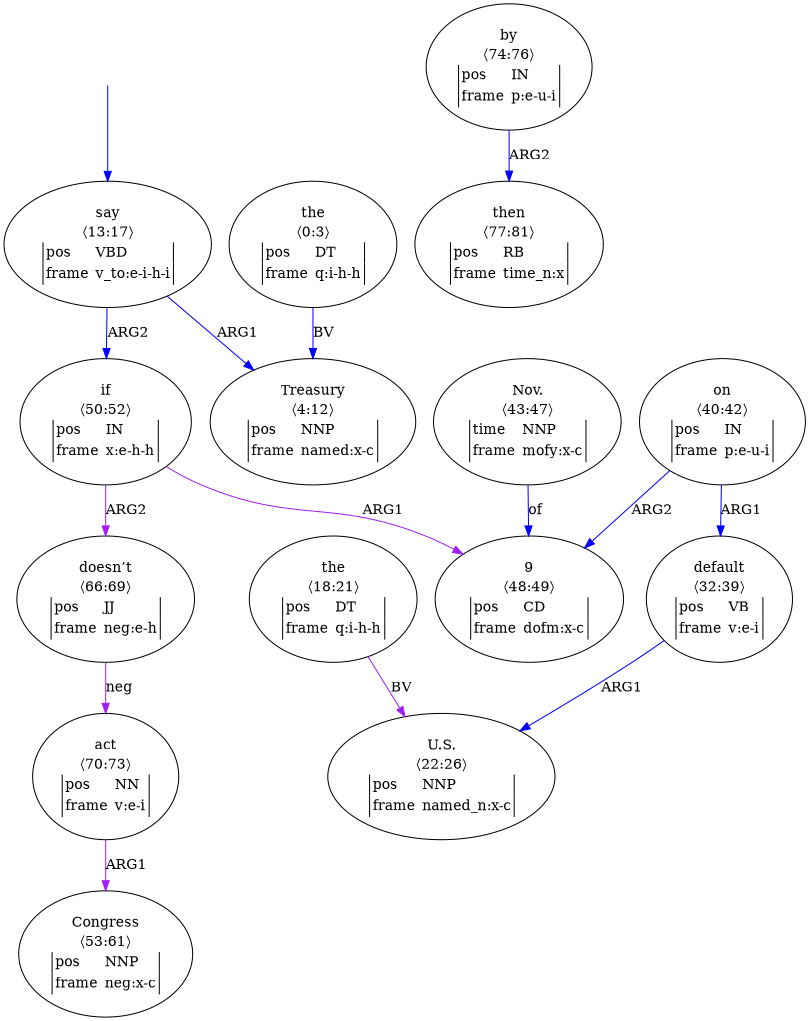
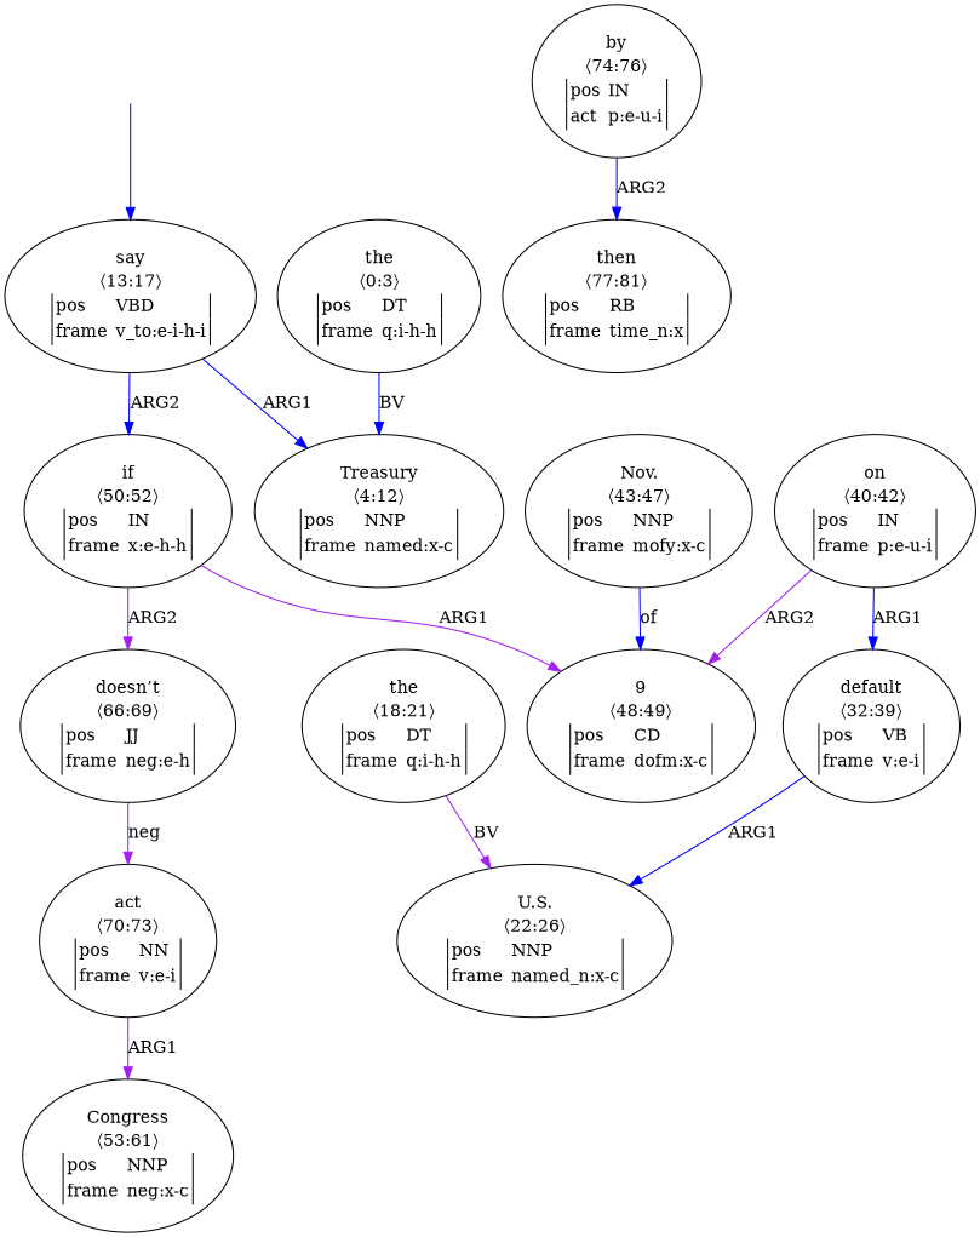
  digraph {
    edge [color=blue]
    top [style=invis]
    n2 [label=<<table align="center" border="0" cellspacing="0"><tr><td colspan="2">say</td></tr><tr><td colspan="2">〈13:17〉</td></tr><tr><td sides="l" border="1" align="left">pos</td><td sides="r" border="1" align="left">VBD</td></tr><tr><td sides="l" border="1" align="left">frame</td><td sides="r" border="1" align="left">v_to:e-i-h-i</td></tr></table>>]
    n3 [label=<<table align="center" border="0" cellspacing="0"><tr><td colspan="2">Treasury</td></tr><tr><td colspan="2">〈4:12〉</td></tr><tr><td sides="l" border="1" align="left">pos</td><td sides="r" border="1" align="left">NNP</td></tr><tr><td sides="l" border="1" align="left">frame</td><td sides="r" border="1" align="left">named:x-c</td></tr></table>>]
    n4 [label=<<table align="center" border="0" cellspacing="0"><tr><td colspan="2">if</td></tr><tr><td colspan="2">〈50:52〉</td></tr><tr><td sides="l" border="1" align="left">pos</td><td sides="r" border="1" align="left">IN</td></tr><tr><td sides="l" border="1" align="left">frame</td><td sides="r" border="1" align="left">x:e-h-h</td></tr></table>>]
    n5 [label=<<table align="center" border="0" cellspacing="0"><tr><td colspan="2">9</td></tr><tr><td colspan="2">〈48:49〉</td></tr><tr><td sides="l" border="1" align="left">pos</td><td sides="r" border="1" align="left">CD</td></tr><tr><td sides="l" border="1" align="left">frame</td><td sides="r" border="1" align="left">dofm:x-c</td></tr></table>>]
    n6 [label=<<table align="center" border="0" cellspacing="0"><tr><td colspan="2">doesn’t</td></tr><tr><td colspan="2">〈66:69〉</td></tr><tr><td sides="l" border="1" align="left">pos</td><td sides="r" border="1" align="left">JJ</td></tr><tr><td sides="l" border="1" align="left">frame</td><td sides="r" border="1" align="left">neg:e-h</td></tr></table>>]
    n7 [label=<<table align="center" border="0" cellspacing="0"><tr><td colspan="2">the</td></tr><tr><td colspan="2">〈0:3〉</td></tr><tr><td sides="l" border="1" align="left">pos</td><td sides="r" border="1" align="left">DT</td></tr><tr><td sides="l" border="1" align="left">frame</td><td sides="r" border="1" align="left">q:i-h-h</td></tr></table>>]
    n8 [label=<<table align="center" border="0" cellspacing="0"><tr><td colspan="2">the</td></tr><tr><td colspan="2">〈18:21〉</td></tr><tr><td sides="l" border="1" align="left">pos</td><td sides="r" border="1" align="left">DT</td></tr><tr><td sides="l" border="1" align="left">frame</td><td sides="r" border="1" align="left">q:i-h-h</td></tr></table>>]
    n9 [label=<<table align="center" border="0" cellspacing="0"><tr><td colspan="2">U.S.</td></tr><tr><td colspan="2">〈22:26〉</td></tr><tr><td sides="l" border="1" align="left">pos</td><td sides="r" border="1" align="left">NNP</td></tr><tr><td sides="l" border="1" align="left">frame</td><td sides="r" border="1" align="left">named_n:x-c</td></tr></table>>]
    n10 [label=<<table align="center" border="0" cellspacing="0"><tr><td colspan="2">default</td></tr><tr><td colspan="2">〈32:39〉</td></tr><tr><td sides="l" border="1" align="left">pos</td><td sides="r" border="1" align="left">VB</td></tr><tr><td sides="l" border="1" align="left">frame</td><td sides="r" border="1" align="left">v:e-i</td></tr></table>>]
    n11 [label=<<table align="center" border="0" cellspacing="0"><tr><td colspan="2">on</td></tr><tr><td colspan="2">〈40:42〉</td></tr><tr><td sides="l" border="1" align="left">pos</td><td sides="r" border="1" align="left">IN</td></tr><tr><td sides="l" border="1" align="left">frame</td><td sides="r" border="1" align="left">p:e-u-i</td></tr></table>>]
-   n12 [label=<<table align="center" border="0" cellspacing="0"><tr><td colspan="2">Nov.</td></tr><tr><td colspan="2">〈43:47〉</td></tr><tr><td sides="l" border="1" align="left">time</td><td sides="r" border="1" align="left">NNP</td></tr><tr><td sides="l" border="1" align="left">frame</td><td sides="r" border="1" align="left">mofy:x-c</td></tr></table>>]
+   n12 [label=<<table align="center" border="0" cellspacing="0"><tr><td colspan="2">Nov.</td></tr><tr><td colspan="2">〈43:47〉</td></tr><tr><td sides="l" border="1" align="left">pos</td><td sides="r" border="1" align="left">NNP</td></tr><tr><td sides="l" border="1" align="left">frame</td><td sides="r" border="1" align="left">mofy:x-c</td></tr></table>>]
    n13 [label=<<table align="center" border="0" cellspacing="0"><tr><td colspan="2">act</td></tr><tr><td colspan="2">〈70:73〉</td></tr><tr><td sides="l" border="1" align="left">pos</td><td sides="r" border="1" align="left">NN</td></tr><tr><td sides="l" border="1" align="left">frame</td><td sides="r" border="1" align="left">v:e-i</td></tr></table>>]
    n14 [label=<<table align="center" border="0" cellspacing="0"><tr><td colspan="2">Congress</td></tr><tr><td colspan="2">〈53:61〉</td></tr><tr><td sides="l" border="1" align="left">pos</td><td sides="r" border="1" align="left">NNP</td></tr><tr><td sides="l" border="1" align="left">frame</td><td sides="r" border="1" align="left">neg:x-c</td></tr></table>>]
-   n15 [label=<<table align="center" border="0" cellspacing="0"><tr><td colspan="2">by</td></tr><tr><td colspan="2">〈74:76〉</td></tr><tr><td sides="l" border="1" align="left">pos</td><td sides="r" border="1" align="left">IN</td></tr><tr><td sides="l" border="1" align="left">frame</td><td sides="r" border="1" align="left">p:e-u-i</td></tr></table>>]
+   n15 [label=<<table align="center" border="0" cellspacing="0"><tr><td colspan="2">by</td></tr><tr><td colspan="2">〈74:76〉</td></tr><tr><td sides="l" border="1" align="left">pos</td><td sides="r" border="1" align="left">IN</td></tr><tr><td sides="l" border="1" align="left">act</td><td sides="r" border="1" align="left">p:e-u-i</td></tr></table>>]
    n16 [label=<<table align="center" border="0" cellspacing="0"><tr><td colspan="2">then</td></tr><tr><td colspan="2">〈77:81〉</td></tr><tr><td sides="l" border="1" align="left">pos</td><td sides="r" border="1" align="left">RB</td></tr><tr><td sides="l" border="1" align="left">frame</td><td sides="r" border="1" align="left">time_n:x</td></tr></table>>]
    top -> n2
    n2 -> n3 [label=ARG1]
    n2 -> n4 [label=ARG2]
    n4 -> n5 [color=purple label=ARG1]
    n4 -> n6 [color=purple label=ARG2]
    n6 -> n13 [color=purple label=neg]
    n7 -> n3 [label=BV]
    n8 -> n9 [color=purple label=BV]
    n10 -> n9 [label=ARG1]
-   n11 -> n5 [label=ARG2]
+   n11 -> n5 [color=purple label=ARG2]
    n11 -> n10 [label=ARG1]
    n12 -> n5 [label=of]
    n13 -> n14 [color=purple label=ARG1]
    n15 -> n16 [label=ARG2]
  }
